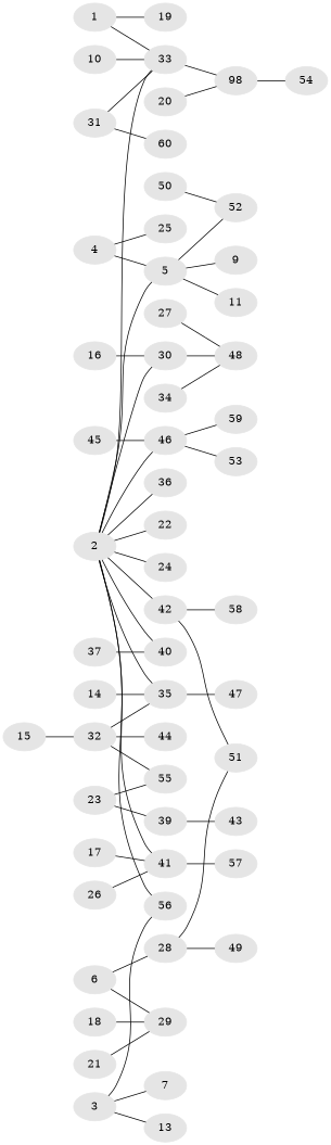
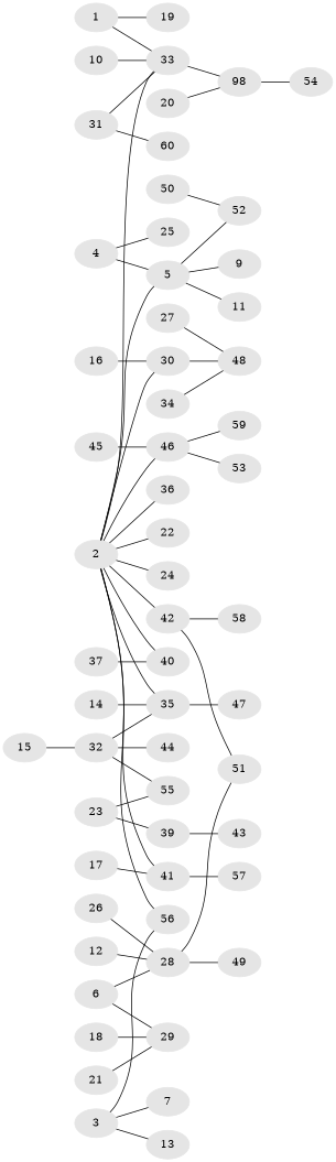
  graph {
    rankdir=LR
    node [color=gray90 style=filled]
    edge [weight=1.0]
    1
    19
    33
    n4 [label=98]
    2
    5
    22
    24
    30
    35
    36
    40
    41
    42
    46
    56
    9
    11
    52
    48
    47
    57
    51
    58
    53
    59
    3
    7
    13
    4
    25
    6
    28
    29
    49
    10
+   12
    14
    15
    32
    44
    55
    16
    17
    18
    20
    54
    21
    23
    39
    43
    26
    27
    31
    60
    34
    37
    45
    50
    1 -- 19
    1 -- 33
    33 -- n4
    n4 -- 54
    2 -- 33
    2 -- 5
    2 -- 22
    2 -- 24
    2 -- 30
    2 -- 35
    2 -- 36
    2 -- 40
    2 -- 41
    2 -- 42
    2 -- 46
    2 -- 56
    5 -- 9
    5 -- 11
    5 -- 52
    30 -- 48
    35 -- 47
    41 -- 57
    42 -- 51
    42 -- 58
    46 -- 53
    46 -- 59
    3 -- 56
    3 -- 7
    3 -- 13
    4 -- 5
    4 -- 25
    6 -- 28
    6 -- 29
    28 -- 51
    28 -- 49
    10 -- 33
+   12 -- 28
    14 -- 35
    15 -- 32
    32 -- 35
    32 -- 44
    32 -- 55
    16 -- 30
    17 -- 41
    18 -- 29
    20 -- n4
    21 -- 29
    23 -- 55
    23 -- 39
    39 -- 43
-   26 -- 41
+   26 -- 28
    27 -- 48
    31 -- 33
    31 -- 60
    34 -- 48
    37 -- 40
    45 -- 46
    50 -- 52
  }
